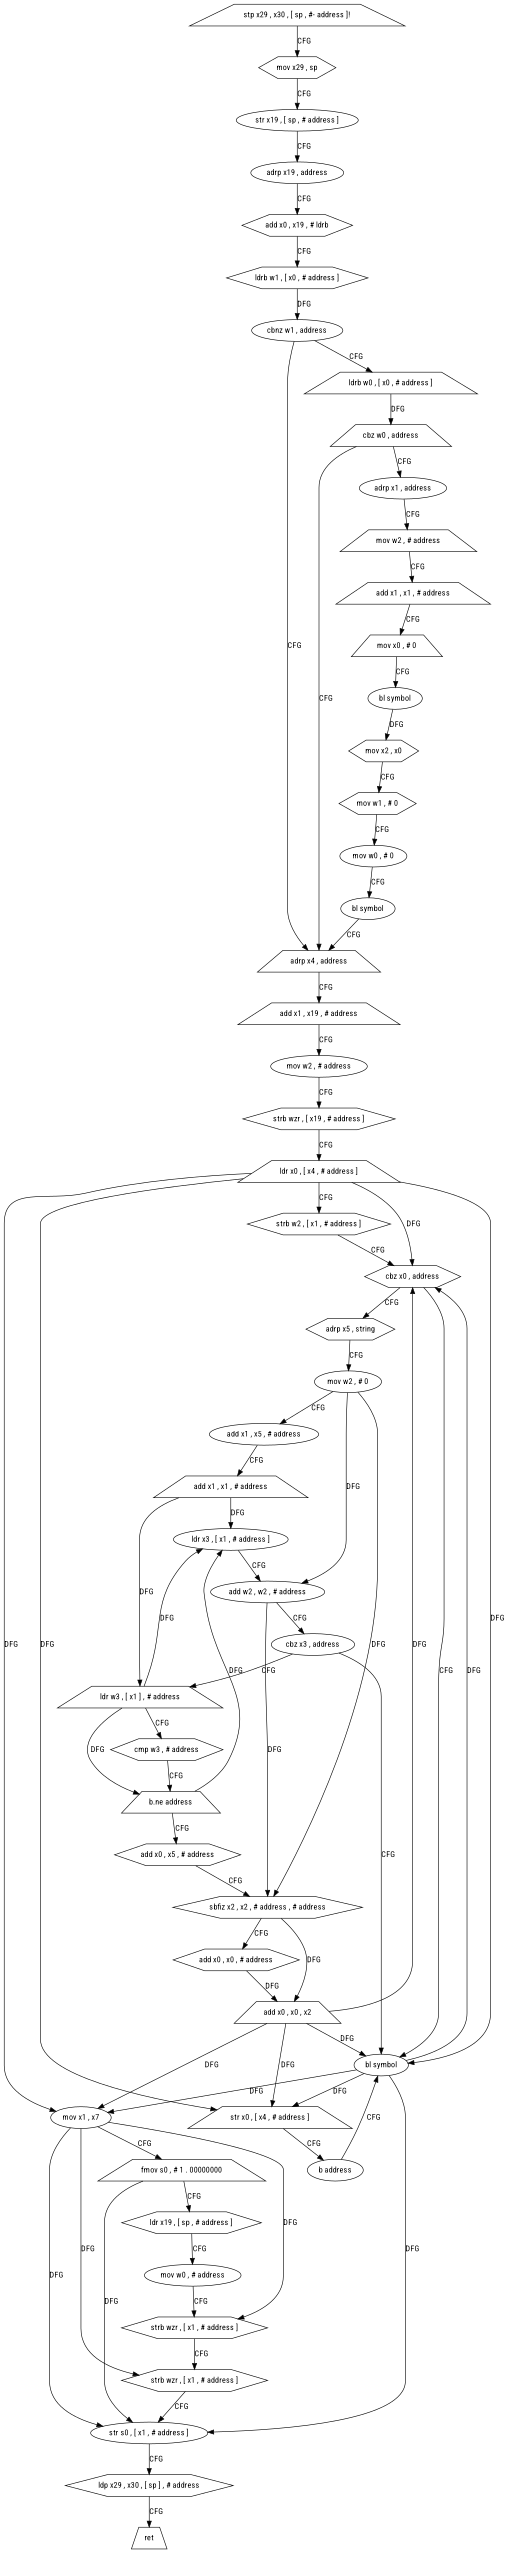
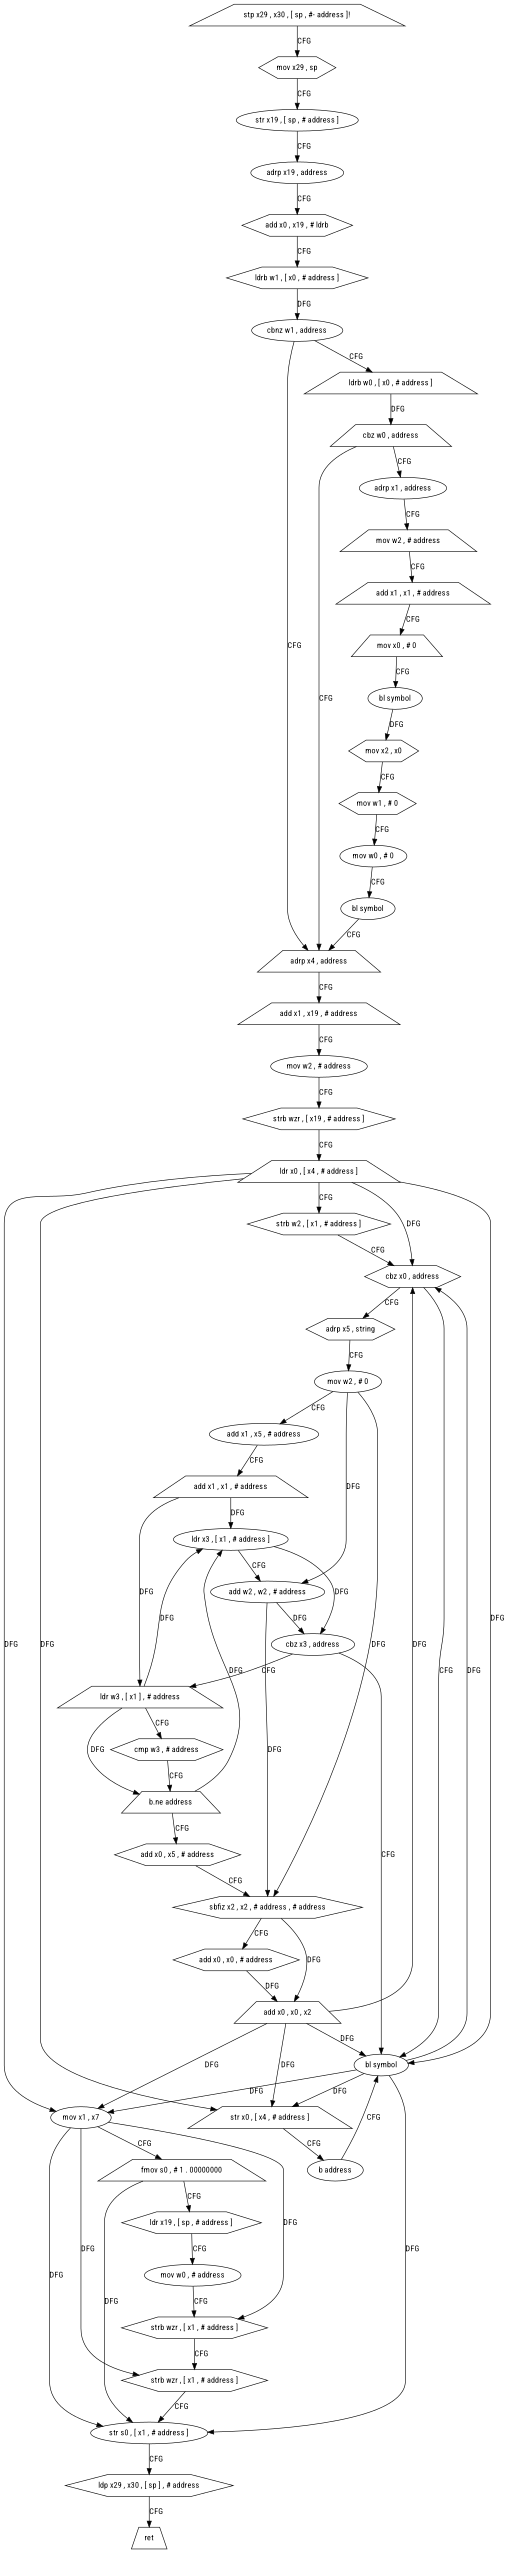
  digraph {
    fontname="Roboto Condensed"
    node [fontname="Roboto Condensed" shape=ellipse]
    edge [fontname="Roboto Condensed"]
    n1 [label="stp x29 , x30 , [ sp , #- address ]!" shape=trapezium]
    n2 [label="mov x29 , sp" shape=hexagon]
    n3 [label="str x19 , [ sp , # address ]"]
    n4 [label="adrp x19 , address"]
    n5 [label="add x0 , x19 , # ldrb" shape=hexagon]
    n6 [label="ldrb w1 , [ x0 , # address ]" shape=hexagon]
    n7 [label="cbnz w1 , address"]
    n8 [label="adrp x4 , address" shape=trapezium]
    n9 [label="ldrb w0 , [ x0 , # address ]" shape=trapezium]
    n10 [label="add x1 , x19 , # address" shape=trapezium]
    n11 [label="cbz w0 , address" shape=trapezium]
    n12 [label="mov w2 , # address"]
    n13 [label="adrp x1 , address"]
    n14 [label="strb wzr , [ x19 , # address ]" shape=hexagon]
    n15 [label="ldr x0 , [ x4 , # address ]" shape=trapezium]
    n16 [label="strb w2 , [ x1 , # address ]" shape=hexagon]
    n17 [label="cbz x0 , address" shape=hexagon]
    n18 [label="bl symbol"]
    n19 [label="mov x1 , x7"]
    n20 [label="str x0 , [ x4 , # address ]" shape=trapezium]
    n21 [label="adrp x5 , string" shape=hexagon]
    n22 [label="str s0 , [ x1 , # address ]"]
    n23 [label="fmov s0 , # 1 . 00000000" shape=trapezium]
    n24 [label="strb wzr , [ x1 , # address ]" shape=hexagon]
    n25 [label="strb wzr , [ x1 , # address ]" shape=hexagon]
    n26 [label="b address"]
    n27 [label="mov w2 , # 0"]
    n28 [label="add x1 , x5 , # address"]
    n29 [label="add w2 , w2 , # address"]
    n30 [label="sbfiz x2 , x2 , # address , # address" shape=hexagon]
    n31 [label="ldp x29 , x30 , [ sp ] , # address" shape=hexagon]
    n32 [label="mov w2 , # address" shape=trapezium]
    n33 [label="add x1 , x1 , # address" shape=trapezium]
    n34 [label="add x1 , x1 , # address" shape=trapezium]
    n35 [label="cbz x3 , address"]
    n36 [label="add x0 , x0 , # address" shape=hexagon]
    n37 [label="add x0 , x0 , x2" shape=trapezium]
    n38 [label="ldr x3 , [ x1 , # address ]"]
    n39 [label="ldr w3 , [ x1 ] , # address" shape=trapezium]
    n40 [label="cmp w3 , # address" shape=hexagon]
    n41 [label="b.ne address" shape=trapezium]
    n42 [label="ldr x19 , [ sp , # address ]" shape=hexagon]
    n43 [label="mov w0 , # address"]
    n44 [label=ret shape=trapezium]
    n45 [label="mov x0 , # 0" shape=trapezium]
    n46 [label="bl symbol"]
    n47 [label="mov x2 , x0" shape=hexagon]
    n48 [label="mov w1 , # 0" shape=hexagon]
    n49 [label="mov w0 , # 0"]
    n50 [label="bl symbol"]
    n51 [label="add x0 , x5 , # address" shape=hexagon]
    n1 -> n2 [label=CFG]
    n2 -> n3 [label=CFG]
    n3 -> n4 [label=CFG]
    n4 -> n5 [label=CFG]
    n5 -> n6 [label=CFG]
    n6 -> n7 [label=DFG]
    n7 -> n8 [label=CFG]
    n7 -> n9 [label=CFG]
    n8 -> n10 [label=CFG]
    n9 -> n11 [label=DFG]
    n10 -> n12 [label=CFG]
    n11 -> n8 [label=CFG]
    n11 -> n13 [label=CFG]
    n12 -> n14 [label=CFG]
    n13 -> n32 [label=CFG]
    n14 -> n15 [label=CFG]
    n15 -> n16 [label=CFG]
    n15 -> n17 [label=DFG]
    n15 -> n18 [label=DFG]
    n15 -> n19 [label=DFG]
    n15 -> n20 [label=DFG]
    n16 -> n17 [label=CFG]
    n17 -> n18 [label=CFG]
    n17 -> n21 [label=CFG]
    n18 -> n17 [label=DFG]
    n18 -> n19 [label=DFG]
    n18 -> n20 [label=DFG]
    n18 -> n22 [label=DFG]
    n19 -> n22 [label=DFG]
    n19 -> n23 [label=CFG]
    n19 -> n24 [label=DFG]
    n19 -> n25 [label=DFG]
    n20 -> n26 [label=CFG]
    n21 -> n27 [label=CFG]
    n22 -> n31 [label=CFG]
    n23 -> n22 [label=DFG]
    n23 -> n42 [label=CFG]
    n24 -> n25 [label=CFG]
    n25 -> n22 [label=CFG]
    n26 -> n18 [label=CFG]
    n27 -> n28 [label=CFG]
    n27 -> n29 [label=DFG]
    n27 -> n30 [label=DFG]
    n28 -> n34 [label=CFG]
    n29 -> n30 [label=DFG]
-   n29 -> n35 [label=CFG]
+   n29 -> n35 [label=DFG]
    n30 -> n36 [label=CFG]
    n30 -> n37 [label=DFG]
    n31 -> n44 [label=CFG]
    n32 -> n33 [label=CFG]
    n33 -> n45 [label=CFG]
    n34 -> n38 [label=DFG]
    n34 -> n39 [label=DFG]
    n35 -> n18 [label=CFG]
    n35 -> n39 [label=CFG]
    n36 -> n37 [label=DFG]
    n37 -> n17 [label=DFG]
    n37 -> n18 [label=DFG]
    n37 -> n19 [label=DFG]
    n37 -> n20 [label=DFG]
    n38 -> n29 [label=CFG]
+   n38 -> n35 [label=DFG]
    n39 -> n38 [label=DFG]
    n39 -> n40 [label=CFG]
    n39 -> n41 [label=DFG]
    n40 -> n41 [label=CFG]
    n41 -> n38 [label=DFG]
    n41 -> n51 [label=CFG]
    n42 -> n43 [label=CFG]
    n43 -> n24 [label=CFG]
    n45 -> n46 [label=CFG]
    n46 -> n47 [label=DFG]
    n47 -> n48 [label=CFG]
    n48 -> n49 [label=CFG]
    n49 -> n50 [label=CFG]
    n50 -> n8 [label=CFG]
    n51 -> n30 [label=CFG]
  }
